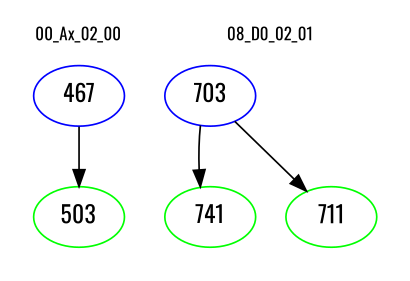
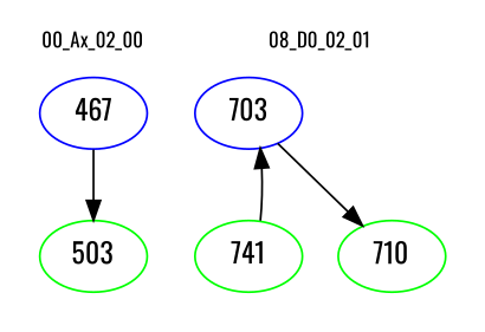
  digraph {
    fontname=Oswald
    node [color=green fontname=Oswald]
    edge [color=black fontname=Oswald]
    n1 [color=blue label=467]
    n2 [label=503]
    n3 [color=blue label=703]
    n4 [label=741]
-   n5 [label=711]
+   n5 [label=710]
    subgraph cluster_1 {
      color=white
      fontsize=10
      label="00_Ax_02_00"
      n1
      n2
    }
    subgraph cluster_2 {
      color=white
      fontsize=10
      label="08_D0_02_01"
      n3
      n4
      n5
    }
    n1 -> n2
-   n3 -> n4
+   n4 -> n3
    n3 -> n5
  }
